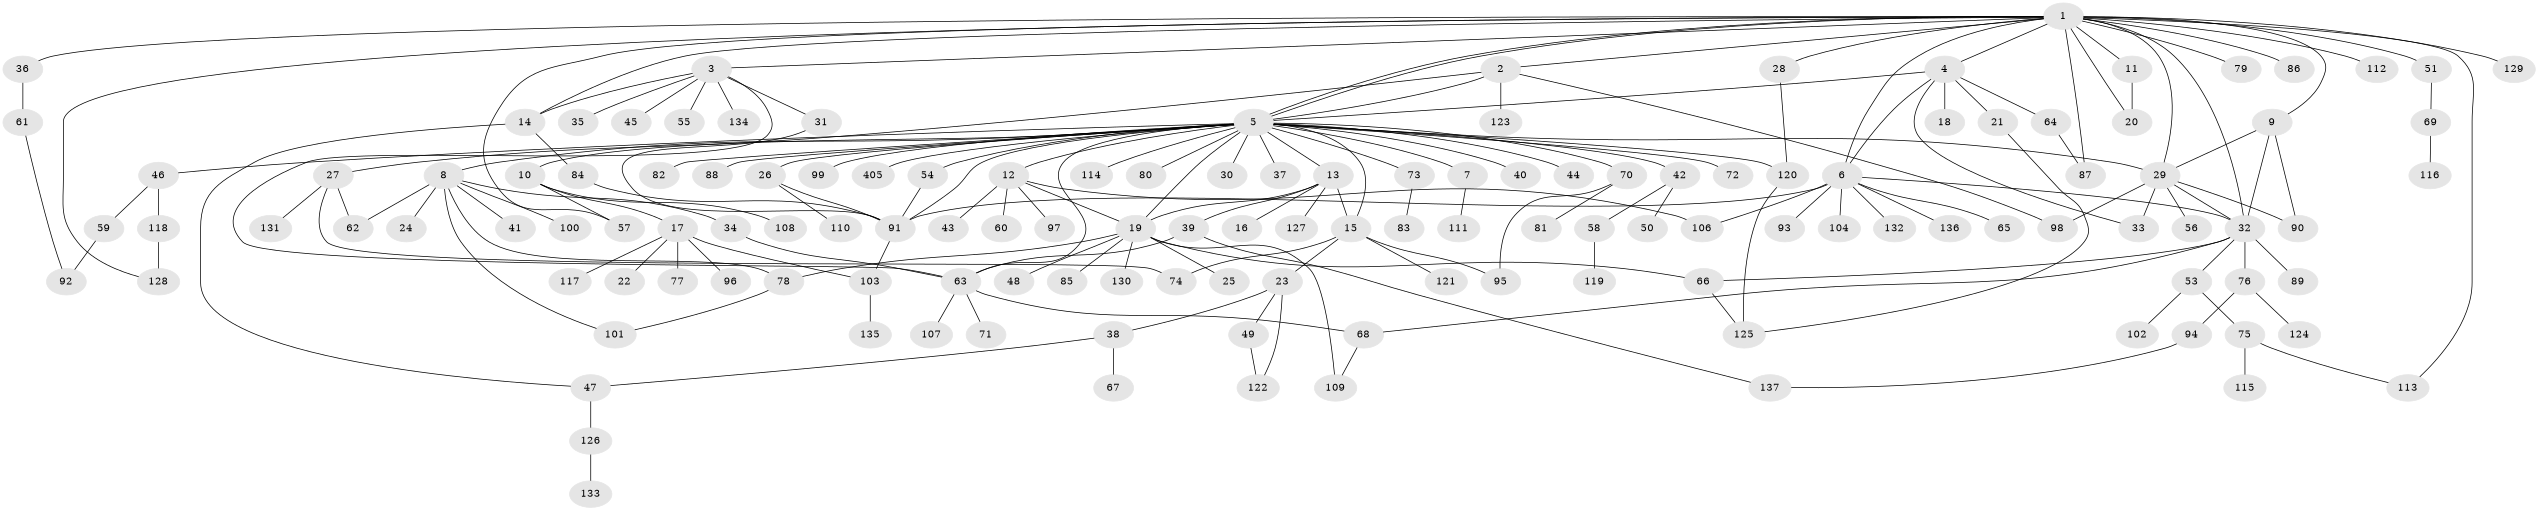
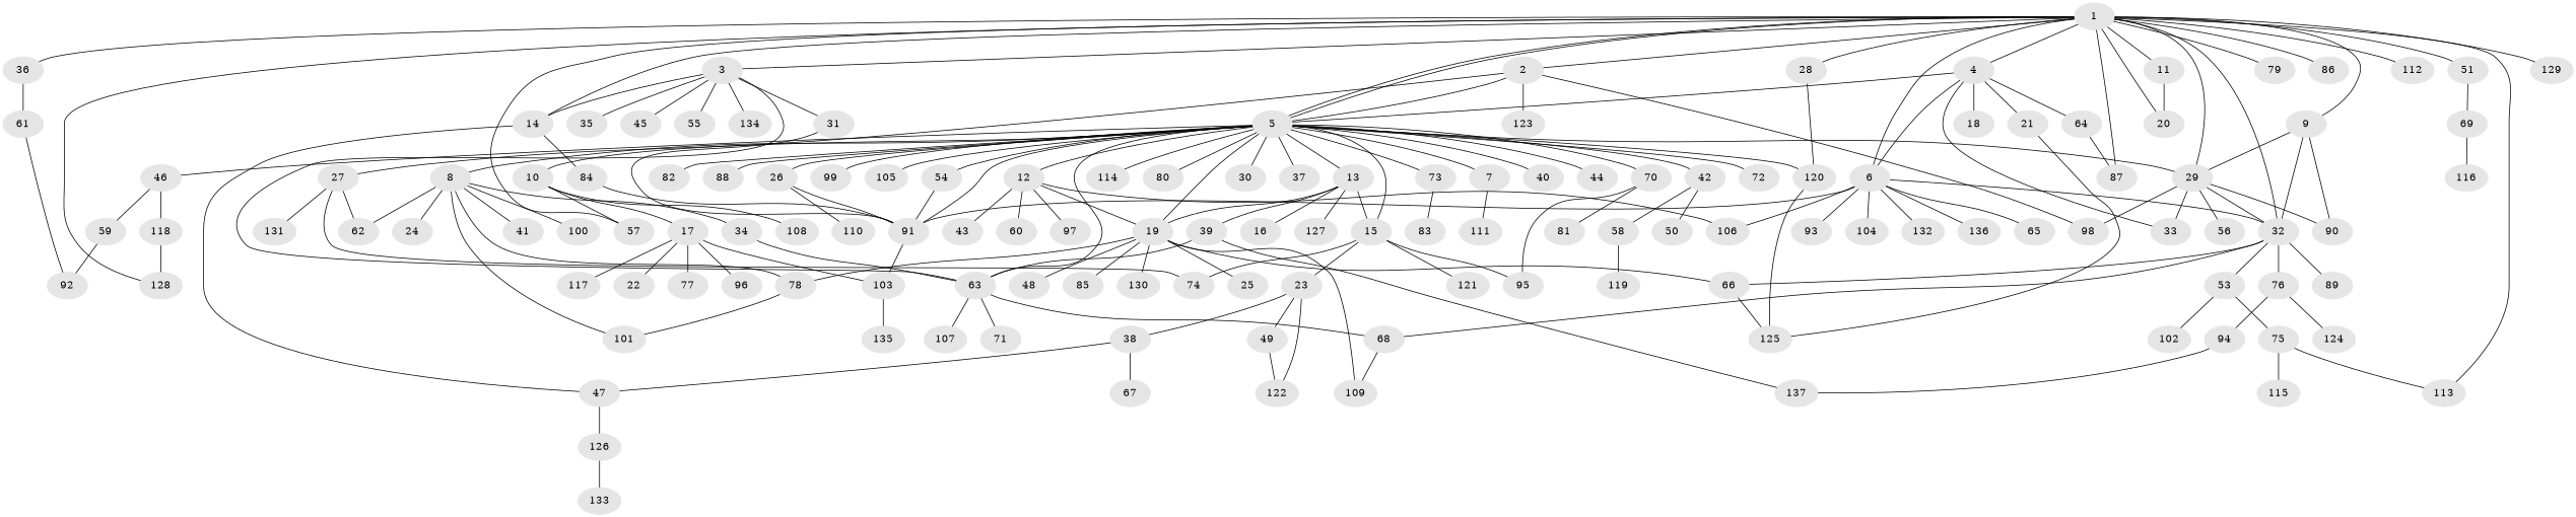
  graph {
    node [color=gray90 style=filled]
    1
    2
    3
    4
    5
    6
    9
    11
    14
    20
    28
    29
    32
    36
    51
    57
    79
    86
    87
    112
    113
    128
    129
    27
    98
    123
    31
    35
    45
    55
    63
    134
    18
    21
    33
    64
    7
    8
    10
    12
    13
    15
    19
    26
    30
    37
    40
    42
    44
    46
    54
    70
    72
    73
    80
    82
    88
    91
    99
-   105 [label=405]
+   105
    114
    120
    65
    93
    104
    106
    132
    136
    90
    47
    84
    56
    66
    53
    68
    76
    89
    61
    69
    62
    74
    131
    71
    107
    125
    111
    24
    34
    41
    78
    100
    101
    17
    108
    43
    60
    97
    16
    39
    127
    23
    95
    121
    25
    48
    85
    109
    130
    110
    50
    58
    59
    118
    81
    83
    103
    22
    77
    96
    117
    137
    126
    38
    49
    122
    135
    67
    75
    102
    94
    124
    92
    119
    133
    116
    115
    1 -- 2
    1 -- 3
    1 -- 4
    1 -- 5
    1 -- 5
    1 -- 6
    1 -- 9
    1 -- 11
    1 -- 14
    1 -- 20
    1 -- 28
    1 -- 29
    1 -- 32
    1 -- 36
    1 -- 51
    1 -- 57
    1 -- 79
    1 -- 86
    1 -- 87
    1 -- 112
    1 -- 113
    1 -- 128
    1 -- 129
    2 -- 5
    2 -- 27
    2 -- 98
    2 -- 123
    3 -- 14
    3 -- 31
    3 -- 35
    3 -- 45
    3 -- 55
    3 -- 63
    3 -- 134
    4 -- 5
    4 -- 6
    4 -- 18
    4 -- 21
    4 -- 33
    4 -- 64
    5 -- 29
    5 -- 63
    5 -- 7
    5 -- 8
    5 -- 10
    5 -- 12
    5 -- 13
    5 -- 15
    5 -- 19
    5 -- 26
    5 -- 30
    5 -- 37
    5 -- 40
    5 -- 42
    5 -- 44
    5 -- 46
    5 -- 54
    5 -- 70
    5 -- 72
    5 -- 73
    5 -- 80
    5 -- 82
    5 -- 88
    5 -- 91
    5 -- 99
    5 -- 105
    5 -- 114
    5 -- 120
    6 -- 32
    6 -- 91
    6 -- 65
    6 -- 93
    6 -- 104
    6 -- 106
    6 -- 132
    6 -- 136
    9 -- 29
    9 -- 32
    9 -- 90
    11 -- 20
    14 -- 47
    14 -- 84
    28 -- 120
    29 -- 32
    29 -- 98
    29 -- 33
    29 -- 90
    29 -- 56
    32 -- 66
    32 -- 53
    32 -- 68
    32 -- 76
    32 -- 89
    36 -- 61
    51 -- 69
    27 -- 62
    27 -- 74
    27 -- 131
    31 -- 91
    63 -- 68
    63 -- 71
    63 -- 107
    21 -- 125
    64 -- 87
    7 -- 111
    8 -- 62
    8 -- 24
    8 -- 34
    8 -- 41
    8 -- 78
    8 -- 100
    8 -- 101
    10 -- 57
    10 -- 17
    10 -- 108
    12 -- 19
    12 -- 106
    12 -- 43
    12 -- 60
    12 -- 97
    13 -- 15
    13 -- 19
    13 -- 16
    13 -- 39
    13 -- 127
    15 -- 74
    15 -- 23
    15 -- 95
    15 -- 121
    19 -- 66
    19 -- 78
    19 -- 25
    19 -- 48
    19 -- 85
    19 -- 109
    19 -- 130
    26 -- 91
    26 -- 110
    42 -- 50
    42 -- 58
    46 -- 59
    46 -- 118
    54 -- 91
    70 -- 95
    70 -- 81
    73 -- 83
    91 -- 103
    120 -- 125
    47 -- 126
    84 -- 91
    66 -- 125
    53 -- 75
    53 -- 102
    68 -- 109
    76 -- 94
    76 -- 124
    61 -- 92
    69 -- 116
    34 -- 63
    78 -- 101
    17 -- 103
    17 -- 22
    17 -- 77
    17 -- 96
    17 -- 117
    39 -- 63
    39 -- 137
    23 -- 38
    23 -- 49
    23 -- 122
    58 -- 119
    59 -- 92
    118 -- 128
    103 -- 135
    126 -- 133
    38 -- 47
    38 -- 67
    49 -- 122
    75 -- 113
    75 -- 115
    94 -- 137
  }
